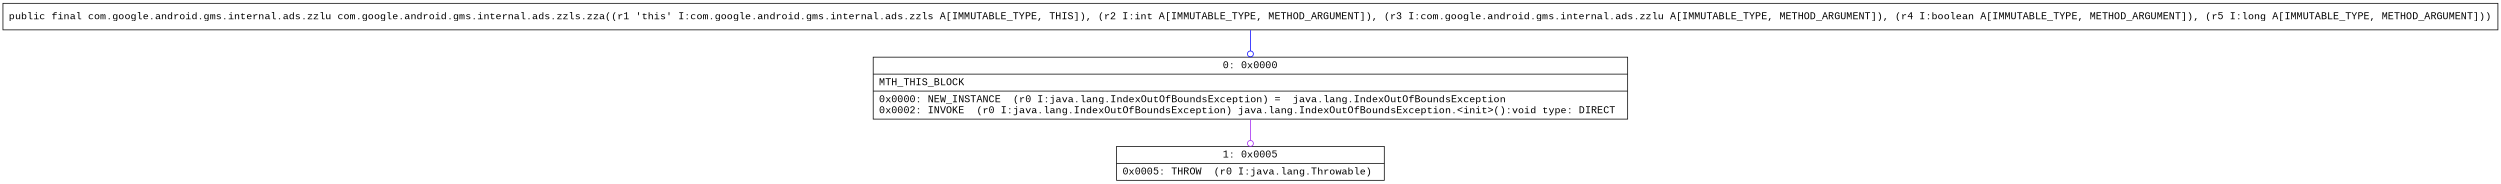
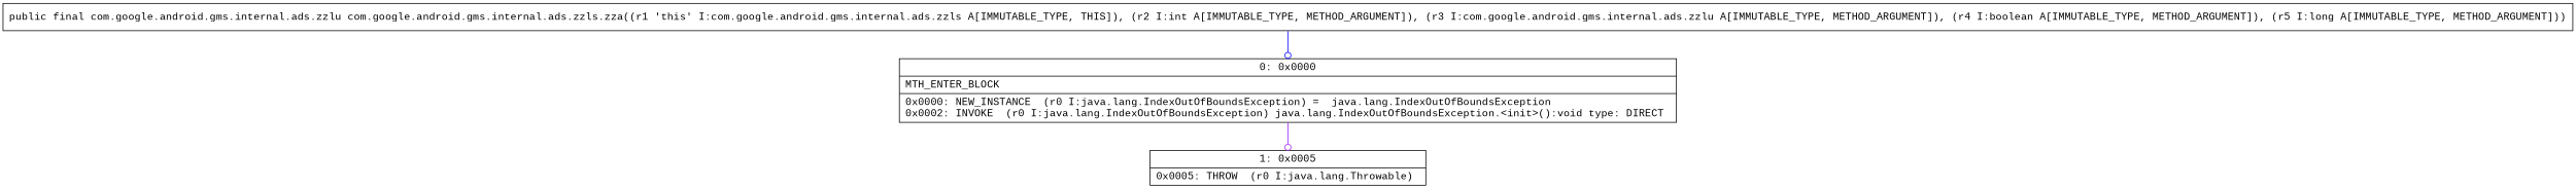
  digraph {
    fontname="Liberation Mono"
    node [shape=record fontname="Liberation Mono"]
    edge [arrowhead=odot fontname="Liberation Mono"]
-   n1 [label="{0\:\ 0x0000|MTH_THIS_BLOCK\l|0x0000: NEW_INSTANCE  (r0 I:java.lang.IndexOutOfBoundsException) =  java.lang.IndexOutOfBoundsException \l0x0002: INVOKE  (r0 I:java.lang.IndexOutOfBoundsException) java.lang.IndexOutOfBoundsException.\<init\>():void type: DIRECT \l}"]
+   n1 [label="{0\:\ 0x0000|MTH_ENTER_BLOCK\l|0x0000: NEW_INSTANCE  (r0 I:java.lang.IndexOutOfBoundsException) =  java.lang.IndexOutOfBoundsException \l0x0002: INVOKE  (r0 I:java.lang.IndexOutOfBoundsException) java.lang.IndexOutOfBoundsException.\<init\>():void type: DIRECT \l}"]
    n2 [label="{1\:\ 0x0005|0x0005: THROW  (r0 I:java.lang.Throwable) \l}"]
    n3 [label="{public final com.google.android.gms.internal.ads.zzlu com.google.android.gms.internal.ads.zzls.zza((r1 'this' I:com.google.android.gms.internal.ads.zzls A[IMMUTABLE_TYPE, THIS]), (r2 I:int A[IMMUTABLE_TYPE, METHOD_ARGUMENT]), (r3 I:com.google.android.gms.internal.ads.zzlu A[IMMUTABLE_TYPE, METHOD_ARGUMENT]), (r4 I:boolean A[IMMUTABLE_TYPE, METHOD_ARGUMENT]), (r5 I:long A[IMMUTABLE_TYPE, METHOD_ARGUMENT])) }"]
    n1 -> n2 [color=purple]
    n3 -> n1 [color=blue]
  }
